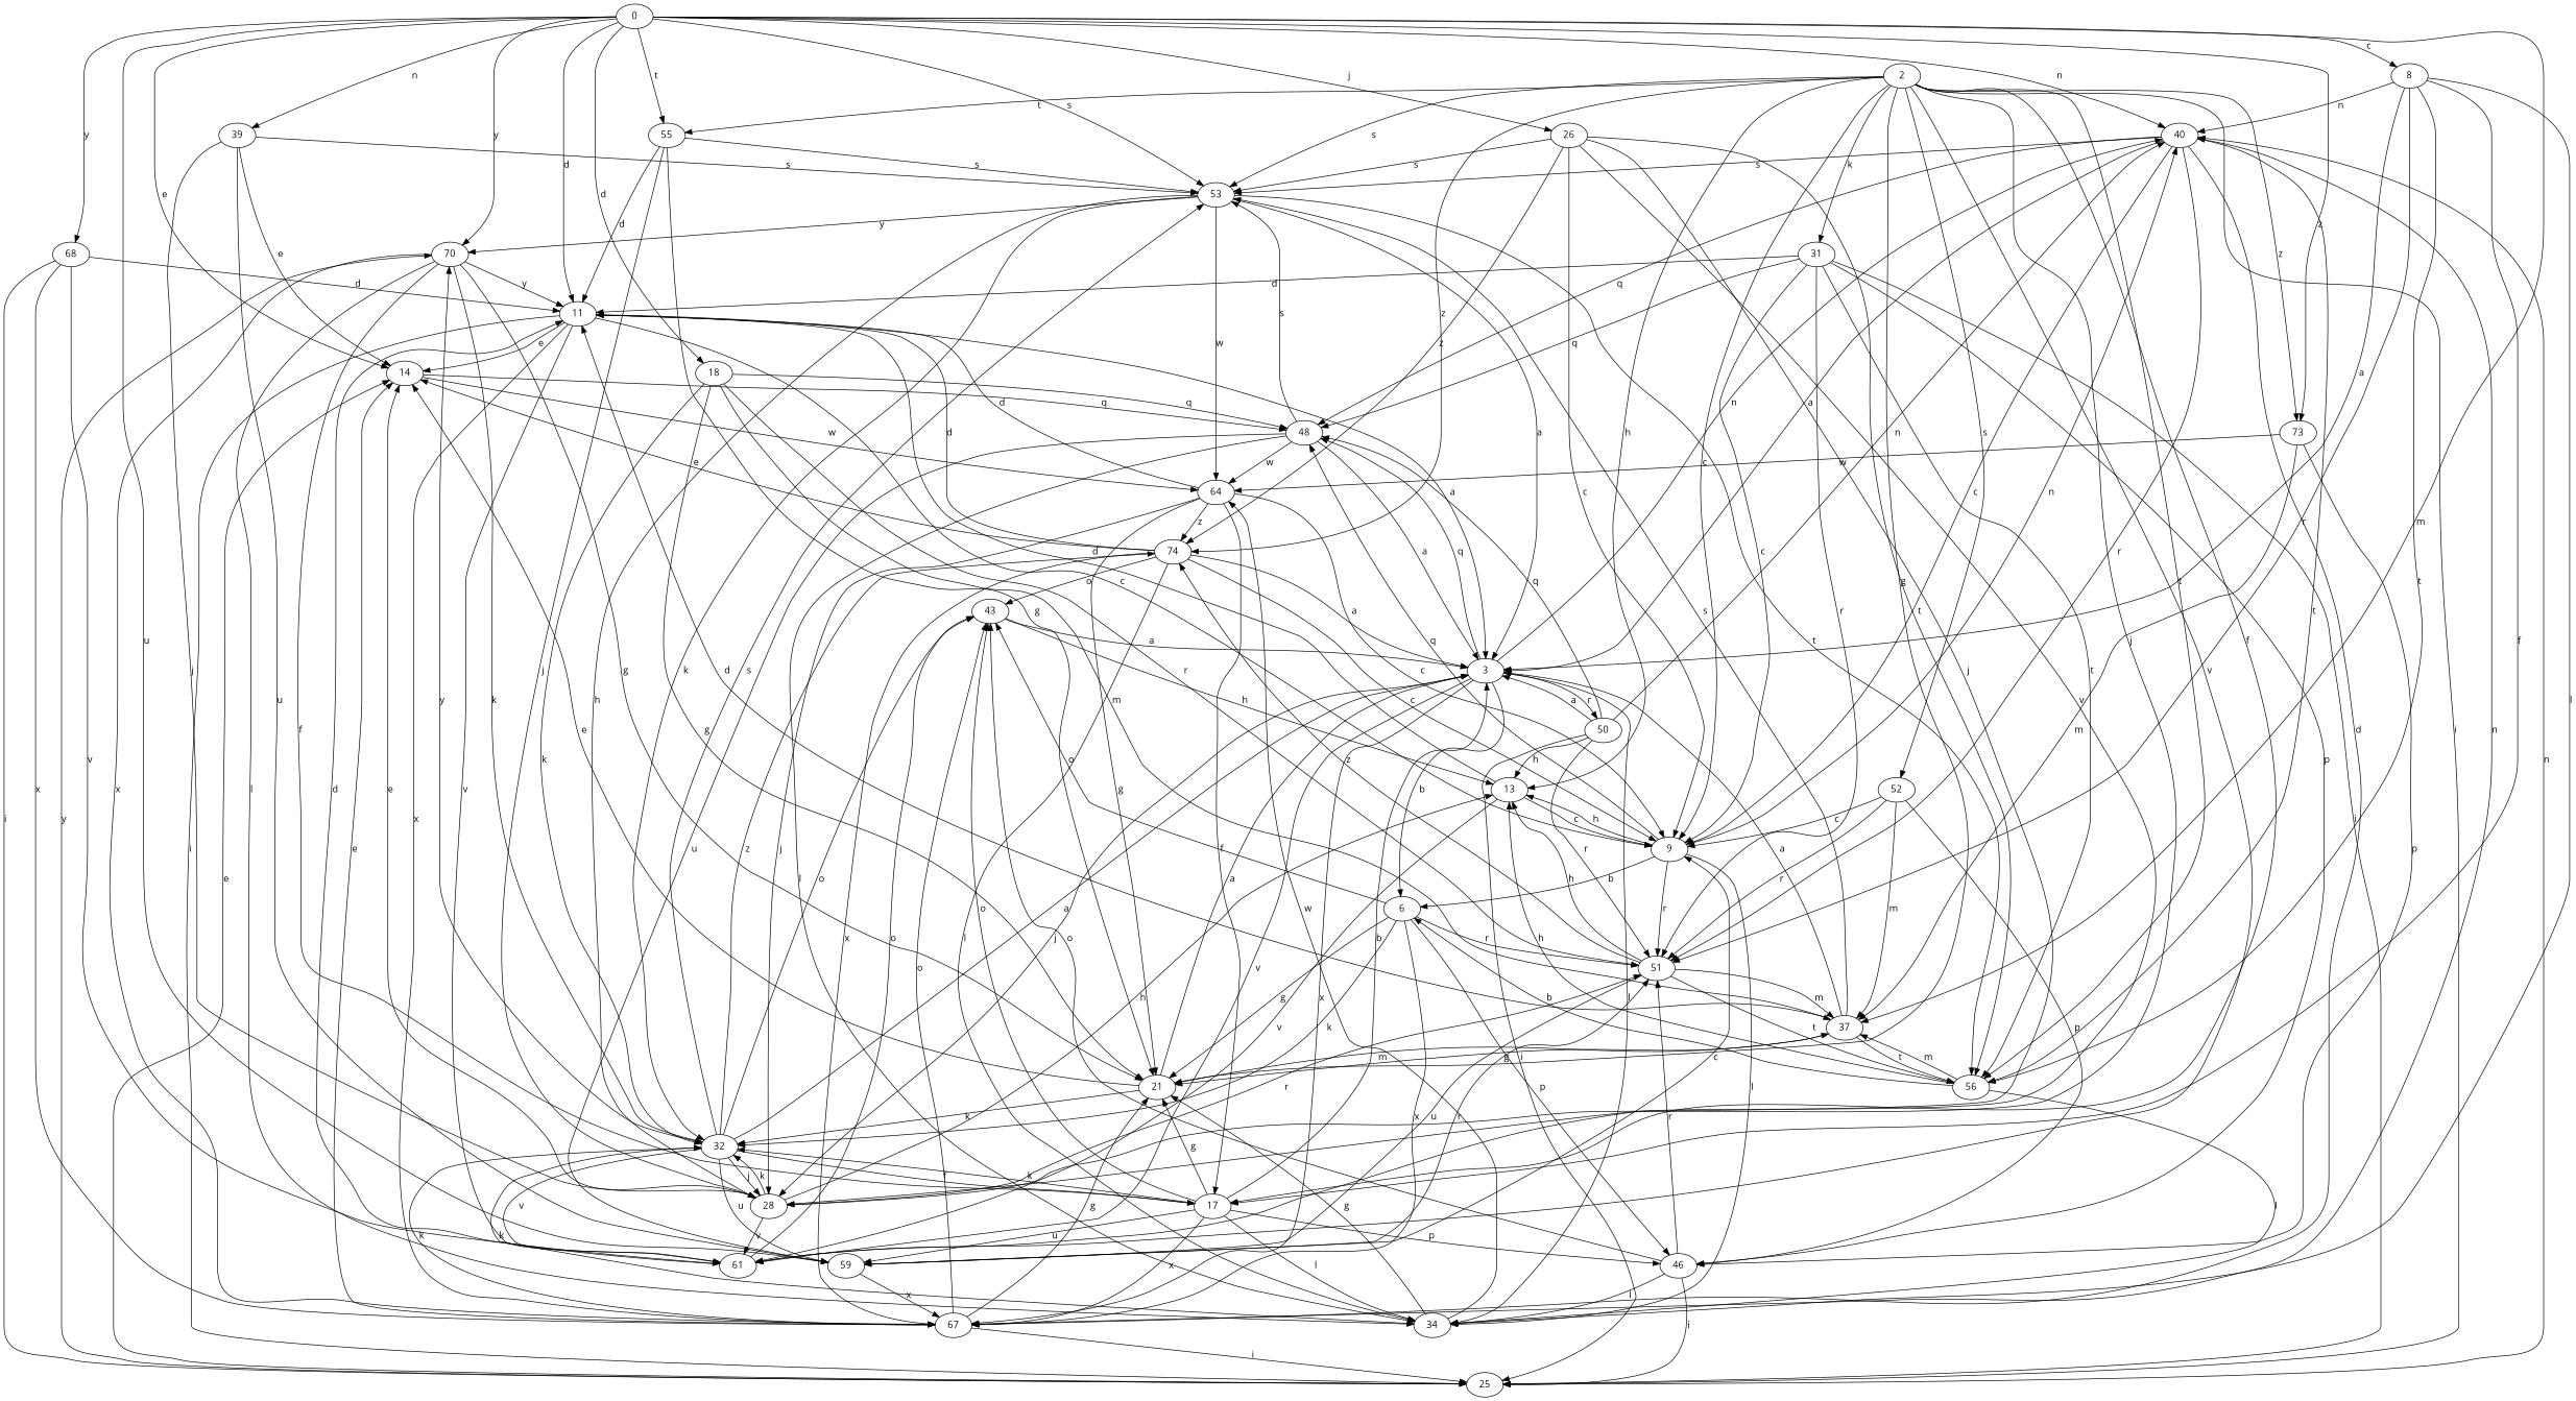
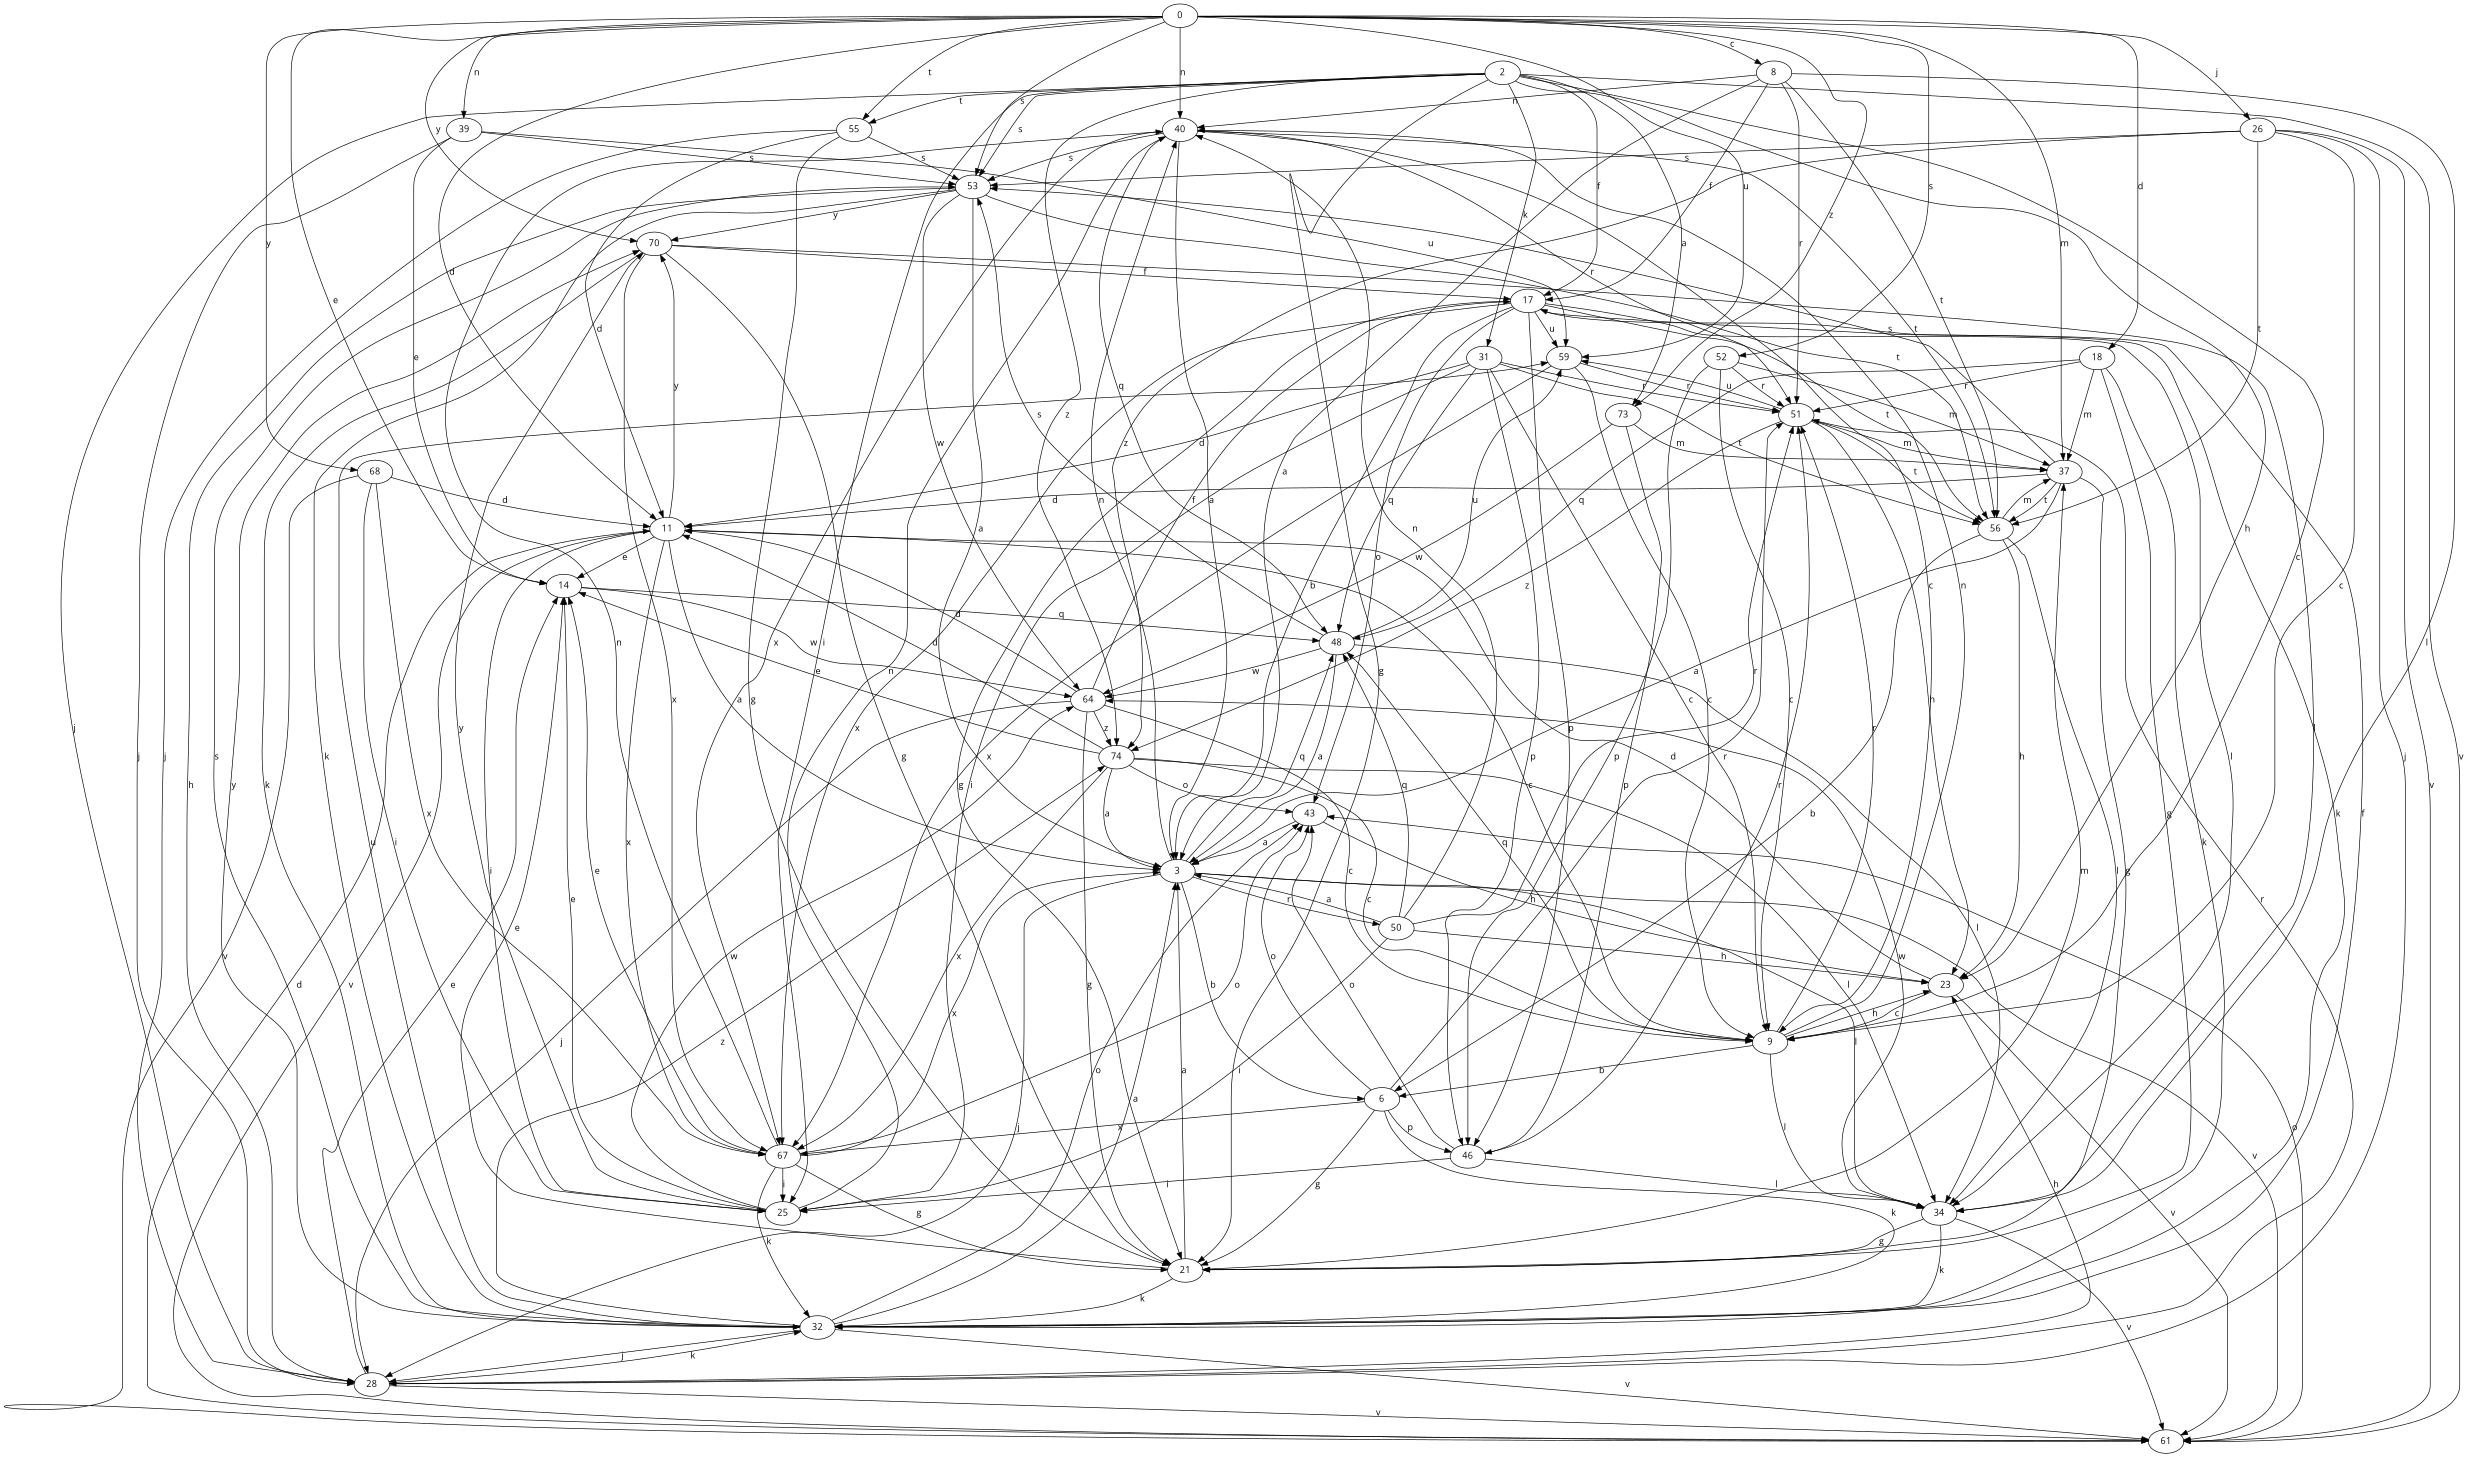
  strict digraph {
    fontname="Open Sans"
    node [fontname="Open Sans"]
    edge [fontname="Open Sans"]
    0
    8
    n3 [label=18]
    11
    14
    26
    37
    39
    40
    52
    53
    55
    59
    68
    70
    73
    17
    3
    34
    51
    56
    21
    48
    32
    9
    25
    61
    67
    64
    28
    74
    46
    2
-   23 [label=13]
+   23
    31
    6
    43
    50
    0 -> 8 [label=c]
    0 -> n3 [label=d]
    0 -> 11 [label=d]
    0 -> 14 [label=e]
    0 -> 26 [label=j]
    0 -> 37 [label=m]
    0 -> 39 [label=n]
    0 -> 40 [label=n]
-   2 -> 52 [label=s]
+   0 -> 52 [label=s]
    0 -> 53 [label=s]
    0 -> 55 [label=t]
    0 -> 59 [label=u]
    0 -> 68 [label=y]
    0 -> 70 [label=y]
    0 -> 73 [label=z]
    8 -> 40 [label=n]
    8 -> 17 [label=f]
    8 -> 3 [label=a]
    8 -> 34 [label=l]
    8 -> 51 [label=r]
    8 -> 56 [label=t]
    n3 -> 37 [label=m]
    n3 -> 51 [label=r]
    n3 -> 21 [label=g]
    n3 -> 48 [label=q]
    n3 -> 32 [label=k]
    11 -> 14 [label=e]
-   70 -> 11 [label=y]
+   11 -> 70 [label=y]
    11 -> 3 [label=a]
    11 -> 9 [label=c]
    11 -> 25 [label=i]
    11 -> 61 [label=v]
    11 -> 67 [label=x]
    14 -> 48 [label=q]
    14 -> 64 [label=w]
    26 -> 53 [label=s]
    26 -> 56 [label=t]
    26 -> 9 [label=c]
    26 -> 61 [label=v]
    26 -> 28 [label=j]
    26 -> 74 [label=z]
    37 -> 11 [label=d]
    37 -> 53 [label=s]
    37 -> 3 [label=a]
    37 -> 56 [label=t]
    37 -> 21 [label=g]
    39 -> 14 [label=e]
    39 -> 53 [label=s]
    39 -> 59 [label=u]
    39 -> 28 [label=j]
    40 -> 53 [label=s]
    40 -> 3 [label=a]
    40 -> 51 [label=r]
    40 -> 56 [label=t]
    40 -> 48 [label=q]
    40 -> 9 [label=c]
-   40 -> 67 [label=d]
+   40 -> 67 [label=x]
    52 -> 37 [label=m]
    52 -> 51 [label=r]
    52 -> 9 [label=c]
    52 -> 46 [label=p]
    53 -> 70 [label=y]
    53 -> 3 [label=a]
    53 -> 56 [label=t]
    53 -> 32 [label=k]
    53 -> 64 [label=w]
    53 -> 28 [label=h]
    55 -> 11 [label=d]
    55 -> 53 [label=s]
    55 -> 21 [label=g]
    55 -> 28 [label=j]
    59 -> 51 [label=r]
    59 -> 9 [label=c]
    59 -> 67 [label=x]
    68 -> 11 [label=d]
    68 -> 25 [label=i]
    68 -> 61 [label=v]
    68 -> 67 [label=x]
    70 -> 17 [label=f]
    70 -> 34 [label=l]
    70 -> 21 [label=g]
    70 -> 32 [label=k]
    70 -> 67 [label=x]
    73 -> 37 [label=m]
    73 -> 64 [label=w]
    73 -> 46 [label=p]
    17 -> 59 [label=u]
    17 -> 3 [label=b]
    17 -> 34 [label=l]
-   2 -> 56 [label=t]
+   17 -> 56 [label=t]
    17 -> 21 [label=g]
    17 -> 32 [label=k]
    17 -> 67 [label=x]
    17 -> 46 [label=p]
    17 -> 43 [label=o]
    3 -> 40 [label=n]
    3 -> 34 [label=l]
    3 -> 48 [label=q]
    3 -> 61 [label=v]
-   3 -> 67 [label=x]
+   67 -> 3 [label=x]
    3 -> 28 [label=j]
    3 -> 6 [label=b]
    3 -> 50 [label=r]
    34 -> 21 [label=g]
    34 -> 32 [label=k]
+   34 -> 61 [label=v]
    34 -> 64 [label=w]
    51 -> 37 [label=m]
    51 -> 59 [label=u]
    51 -> 56 [label=t]
    51 -> 74 [label=z]
    51 -> 23 [label=h]
    56 -> 37 [label=m]
    56 -> 34 [label=l]
    56 -> 23 [label=h]
    56 -> 6 [label=b]
    21 -> 14 [label=e]
    21 -> 37 [label=m]
    21 -> 3 [label=a]
    21 -> 32 [label=k]
    48 -> 53 [label=s]
    48 -> 59 [label=u]
    48 -> 3 [label=a]
    48 -> 34 [label=l]
    48 -> 64 [label=w]
    32 -> 53 [label=s]
    32 -> 59 [label=u]
    32 -> 70 [label=y]
    32 -> 17 [label=f]
    32 -> 3 [label=a]
    32 -> 61 [label=v]
    32 -> 28 [label=j]
    32 -> 74 [label=z]
    32 -> 43 [label=o]
    9 -> 40 [label=n]
    9 -> 34 [label=l]
    9 -> 51 [label=r]
    9 -> 48 [label=q]
    9 -> 23 [label=h]
    9 -> 6 [label=b]
    25 -> 14 [label=e]
    25 -> 40 [label=n]
    25 -> 70 [label=y]
+   25 -> 64 [label=w]
    61 -> 11 [label=d]
    61 -> 43 [label=o]
    67 -> 14 [label=e]
    67 -> 40 [label=n]
    67 -> 21 [label=g]
    67 -> 32 [label=k]
    67 -> 25 [label=i]
    67 -> 43 [label=o]
    64 -> 11 [label=d]
    64 -> 17 [label=f]
    64 -> 21 [label=g]
    64 -> 9 [label=c]
    64 -> 28 [label=j]
    64 -> 74 [label=z]
    28 -> 14 [label=e]
    28 -> 51 [label=r]
    28 -> 32 [label=k]
    28 -> 61 [label=v]
    28 -> 23 [label=h]
    74 -> 11 [label=d]
    74 -> 14 [label=e]
    74 -> 3 [label=a]
    74 -> 34 [label=l]
    74 -> 9 [label=c]
    74 -> 67 [label=x]
    74 -> 43 [label=o]
    46 -> 34 [label=l]
    46 -> 51 [label=r]
    46 -> 25 [label=i]
    46 -> 43 [label=o]
    2 -> 53 [label=s]
    2 -> 55 [label=t]
-   2 -> 73 [label=z]
+   2 -> 73 [label=a]
    2 -> 17 [label=f]
    2 -> 21 [label=g]
    2 -> 9 [label=c]
    2 -> 25 [label=i]
    2 -> 61 [label=v]
    2 -> 28 [label=j]
    2 -> 74 [label=z]
    2 -> 23 [label=h]
    2 -> 31 [label=k]
    23 -> 11 [label=d]
    23 -> 9 [label=c]
    23 -> 61 [label=v]
    31 -> 11 [label=d]
    31 -> 51 [label=r]
    31 -> 56 [label=t]
    31 -> 48 [label=q]
    31 -> 9 [label=c]
    31 -> 25 [label=i]
    31 -> 46 [label=p]
    6 -> 51 [label=r]
    6 -> 21 [label=g]
    6 -> 32 [label=k]
    6 -> 67 [label=x]
    6 -> 46 [label=p]
    6 -> 43 [label=o]
    43 -> 3 [label=a]
    43 -> 23 [label=h]
    50 -> 40 [label=n]
    50 -> 3 [label=a]
    50 -> 51 [label=r]
    50 -> 48 [label=q]
    50 -> 25 [label=i]
    50 -> 23 [label=h]
  }
